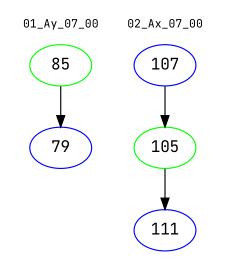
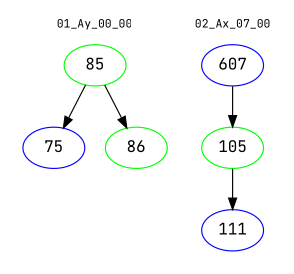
  digraph {
    fontname="JetBrains Mono"
    node [color=green fontname="JetBrains Mono"]
    edge [color=black fontname="JetBrains Mono"]
    n1 [label=85]
-   n2 [color=blue label=79]
-   n4 [color=blue label=107]
+   n2 [color=blue label=75]
+   n3 [label=86]
+   n4 [color=blue label=607]
    n5 [label=105]
    n6 [color=blue label=111]
    subgraph cluster_1 {
      color=white
      fontsize=10
-     label="01_Ay_07_00"
+     label="01_Ay_00_00"
      n1
      n2
+     n3
    }
    subgraph cluster_2 {
      color=white
      fontsize=10
      label="02_Ax_07_00"
      n4
      n5
      n6
    }
    n1 -> n2
+   n1 -> n3
    n4 -> n5
    n5 -> n6
  }
